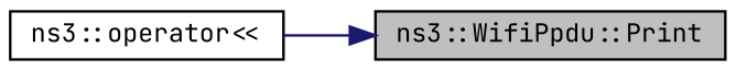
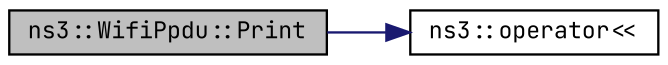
  digraph {
    rankdir=RL
    fontname="JetBrains Mono"
    node [color=black fontname="JetBrains Mono" fontsize=10 shape=record style=filled]
    n1 [fillcolor=grey75 fontcolor=black height=0.2 label="ns3::WifiPpdu::Print" width=0.4]
    n2 [fillcolor=white height=0.2 label="ns3::operator\<\<" width=0.4]
-   n1 -> n2 [color=midnightblue dir=back fontname="JetBrains Mono" fontsize=10 labelfontname=Helvetica labelfontsize=10 style=solid]
+   n2 -> n1 [color=midnightblue dir=back fontname="JetBrains Mono" fontsize=10 labelfontname=Helvetica labelfontsize=10 style=solid]
  }
